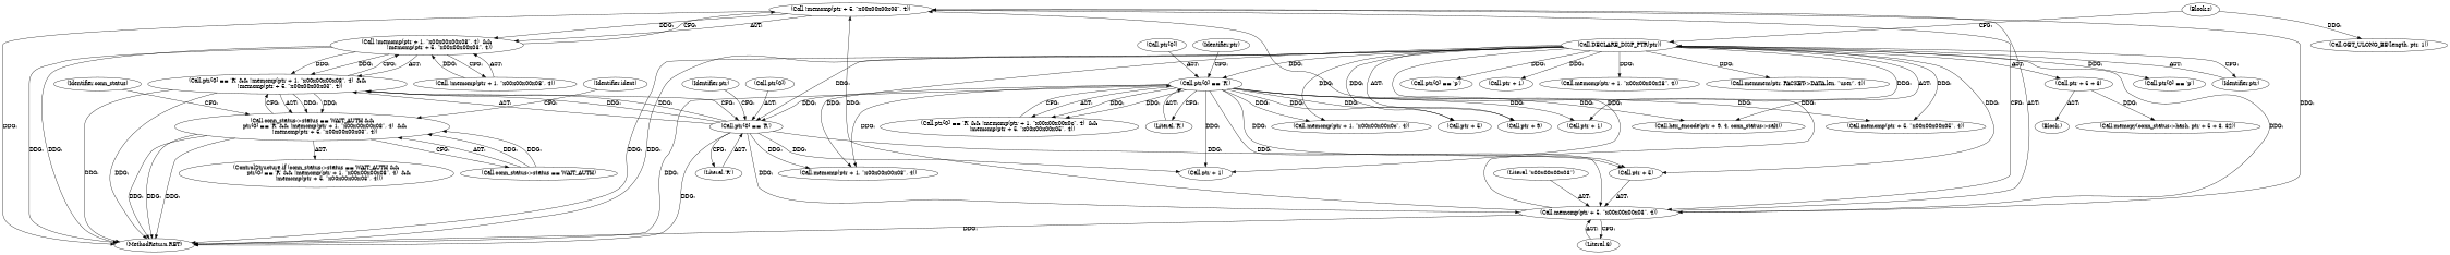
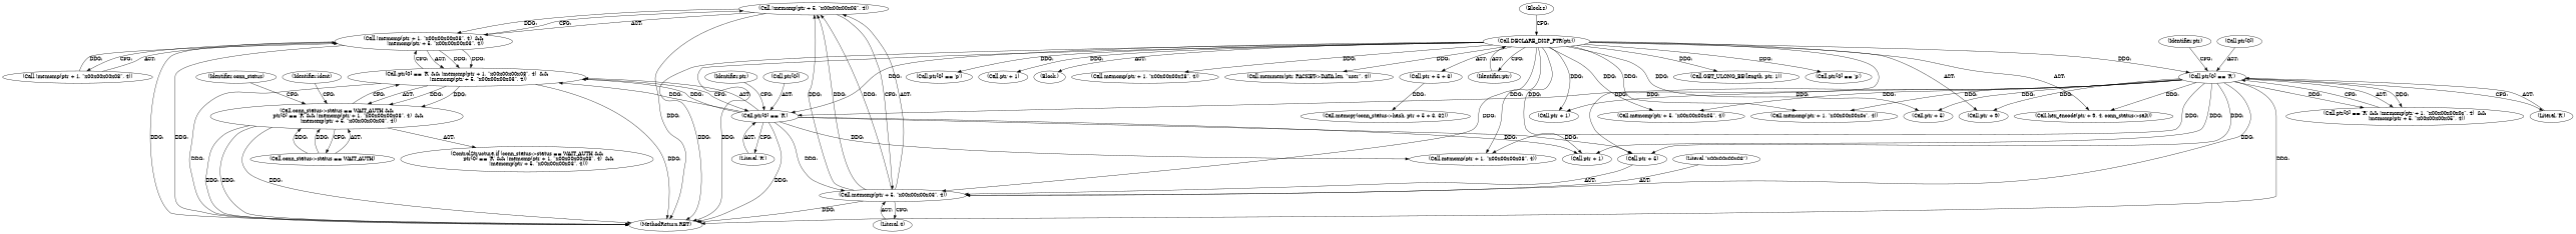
  digraph {
    n1 [label="(Call,!memcmp(ptr + 5, \"\x00\x00\x00\x03\", 4))"]
    n2 [label="(Call,memcmp(ptr + 5, \"\x00\x00\x00\x03\", 4))"]
    n3 [label="(Call,!memcmp(ptr + 1, \"\x00\x00\x00\x08\", 4)  &&\n               !memcmp(ptr + 5, \"\x00\x00\x00\x03\", 4))"]
    n4 [label="(MethodReturn,RET)"]
-   n5 [label="(Literal,6)"]
+   n5 [label="(Literal,4)"]
    n6 [label="(Call,ptr[0] == 'R' && !memcmp(ptr + 1, \"\x00\x00\x00\x08\", 4)  &&\n               !memcmp(ptr + 5, \"\x00\x00\x00\x03\", 4))"]
    n7 [label="(Call,!memcmp(ptr + 1, \"\x00\x00\x00\x08\", 4))"]
    n8 [label="(Call,ptr[0] == 'R')"]
    n9 [label="(Call,memcmp(ptr + 1, \"\x00\x00\x00\x08\", 4))"]
    n10 [label="(Call,ptr + 5)"]
    n11 [label="(Literal,'R')"]
    n12 [label="(Call,ptr + 1)"]
    n13 [label="(Call,conn_status->status == WAIT_AUTH &&\n               ptr[0] == 'R' && !memcmp(ptr + 1, \"\x00\x00\x00\x08\", 4)  &&\n               !memcmp(ptr + 5, \"\x00\x00\x00\x03\", 4))"]
    n14 [label="(Call,ptr[0] == 'R')"]
    n15 [label="(Call,ptr + 1)"]
    n16 [label="(Call,memcmp(ptr + 5, \"\x00\x00\x00\x05\", 4))"]
    n17 [label="(Call,memcmp(ptr + 1, \"\x00\x00\x00\x0c\", 4))"]
    n18 [label="(Call,ptr[0] == 'R' && !memcmp(ptr + 1, \"\x00\x00\x00\x0c\", 4)  &&\n               !memcmp(ptr + 5, \"\x00\x00\x00\x05\", 4))"]
    n19 [label="(Literal,'R')"]
    n20 [label="(Call,ptr + 5)"]
    n21 [label="(Call,ptr + 9)"]
    n22 [label="(Call,hex_encode(ptr + 9, 4, conn_status->salt))"]
    n23 [label="(Call,DECLARE_DISP_PTR(ptr))"]
    n24 [label="(Call,GET_ULONG_BE(length, ptr, 1))"]
    n25 [label="(Call,ptr[0] == 'p')"]
    n26 [label="(Identifier,ptr)"]
    n27 [label="(Call,ptr + 5 + 3)"]
    n28 [label="(Call,ptr[0] == 'p')"]
    n29 [label="(Call,ptr + 1)"]
    n30 [label="(Block,)"]
    n31 [label="(Call,memcmp(ptr + 1, \"\x00\x00\x00\x28\", 4))"]
    n32 [label="(Call,memmem(ptr, PACKET->DATA.len, \"user\", 4))"]
    n33 [label="(Call,memcpy(conn_status->hash, ptr + 5 + 3, 32))"]
    n34 [label="(Call,conn_status->status == WAIT_AUTH)"]
    n35 [label="(ControlStructure,if (conn_status->status == WAIT_AUTH &&\n               ptr[0] == 'R' && !memcmp(ptr + 1, \"\x00\x00\x00\x08\", 4)  &&\n               !memcmp(ptr + 5, \"\x00\x00\x00\x03\", 4)))"]
    n36 [label="(Identifier,ptr)"]
    n37 [label="(Block,s)"]
    n38 [label="(Call,ptr[0])"]
    n39 [label="(Identifier,conn_status)"]
    n40 [label="(Identifier,ident)"]
    n41 [label="(Literal,\"\x00\x00\x00\x03\")"]
    n42 [label="(Identifier,ptr)"]
    n43 [label="(Call,ptr[0])"]
    n1 -> n2 [label="CFG: "]
    n1 -> n3 [label="AST: "]
    n1 -> n3 [label="DDG: "]
    n1 -> n4 [label="DDG: "]
    n2 -> n1 [label="AST: "]
    n2 -> n1 [label="DDG: "]
    n2 -> n1 [label="DDG: "]
    n2 -> n1 [label="DDG: "]
    n2 -> n4 [label="DDG: "]
    n2 -> n5 [label="CFG: "]
    n3 -> n1 [label="CFG: "]
    n3 -> n4 [label="DDG: "]
    n3 -> n4 [label="DDG: "]
    n3 -> n6 [label="AST: "]
    n3 -> n6 [label="DDG: "]
    n3 -> n6 [label="DDG: "]
    n3 -> n7 [label="CFG: "]
    n5 -> n2 [label="AST: "]
    n6 -> n3 [label="CFG: "]
    n6 -> n4 [label="DDG: "]
    n6 -> n4 [label="DDG: "]
    n6 -> n8 [label="CFG: "]
    n6 -> n13 [label="AST: "]
    n6 -> n13 [label="DDG: "]
    n6 -> n13 [label="DDG: "]
    n7 -> n3 [label="AST: "]
    n7 -> n3 [label="DDG: "]
    n8 -> n2 [label="DDG: "]
    n8 -> n4 [label="DDG: "]
    n8 -> n6 [label="AST: "]
    n8 -> n6 [label="DDG: "]
    n8 -> n6 [label="DDG: "]
    n8 -> n9 [label="DDG: "]
    n8 -> n10 [label="DDG: "]
    n8 -> n11 [label="CFG: "]
    n8 -> n12 [label="DDG: "]
    n10 -> n2 [label="AST: "]
    n11 -> n8 [label="AST: "]
    n13 -> n4 [label="DDG: "]
    n13 -> n4 [label="DDG: "]
    n13 -> n4 [label="DDG: "]
    n13 -> n6 [label="CFG: "]
    n13 -> n34 [label="CFG: "]
    n13 -> n35 [label="AST: "]
    n14 -> n2 [label="DDG: "]
    n14 -> n4 [label="DDG: "]
    n14 -> n8 [label="DDG: "]
    n14 -> n9 [label="DDG: "]
    n14 -> n10 [label="DDG: "]
    n14 -> n12 [label="DDG: "]
    n14 -> n15 [label="DDG: "]
    n14 -> n16 [label="DDG: "]
    n14 -> n17 [label="DDG: "]
    n14 -> n18 [label="AST: "]
    n14 -> n18 [label="DDG: "]
    n14 -> n18 [label="DDG: "]
    n14 -> n19 [label="CFG: "]
    n14 -> n20 [label="DDG: "]
    n14 -> n21 [label="DDG: "]
    n14 -> n22 [label="DDG: "]
    n18 -> n14 [label="CFG: "]
    n19 -> n14 [label="AST: "]
    n23 -> n2 [label="DDG: "]
    n23 -> n4 [label="DDG: "]
    n23 -> n4 [label="DDG: "]
    n23 -> n8 [label="DDG: "]
    n23 -> n9 [label="DDG: "]
    n23 -> n10 [label="DDG: "]
    n23 -> n12 [label="DDG: "]
    n23 -> n14 [label="DDG: "]
    n23 -> n15 [label="DDG: "]
    n23 -> n16 [label="DDG: "]
    n23 -> n17 [label="DDG: "]
    n23 -> n20 [label="DDG: "]
    n23 -> n21 [label="AST: "]
    n23 -> n22 [label="AST: "]
-   n37 -> n24 [label="DDG: "]
+   n23 -> n24 [label="DDG: "]
    n23 -> n25 [label="DDG: "]
    n23 -> n26 [label="CFG: "]
    n23 -> n27 [label="AST: "]
    n23 -> n28 [label="DDG: "]
    n23 -> n29 [label="DDG: "]
-   n27 -> n30 [label="AST: "]
+   n23 -> n30 [label="AST: "]
    n23 -> n31 [label="DDG: "]
    n23 -> n32 [label="DDG: "]
    n26 -> n23 [label="AST: "]
    n27 -> n33 [label="DDG: "]
    n34 -> n13 [label="AST: "]
    n34 -> n13 [label="DDG: "]
    n34 -> n13 [label="DDG: "]
    n36 -> n8 [label="CFG: "]
    n37 -> n23 [label="CFG: "]
    n38 -> n8 [label="AST: "]
    n39 -> n13 [label="CFG: "]
    n40 -> n13 [label="CFG: "]
    n41 -> n2 [label="AST: "]
    n42 -> n14 [label="CFG: "]
    n43 -> n14 [label="AST: "]
  }
